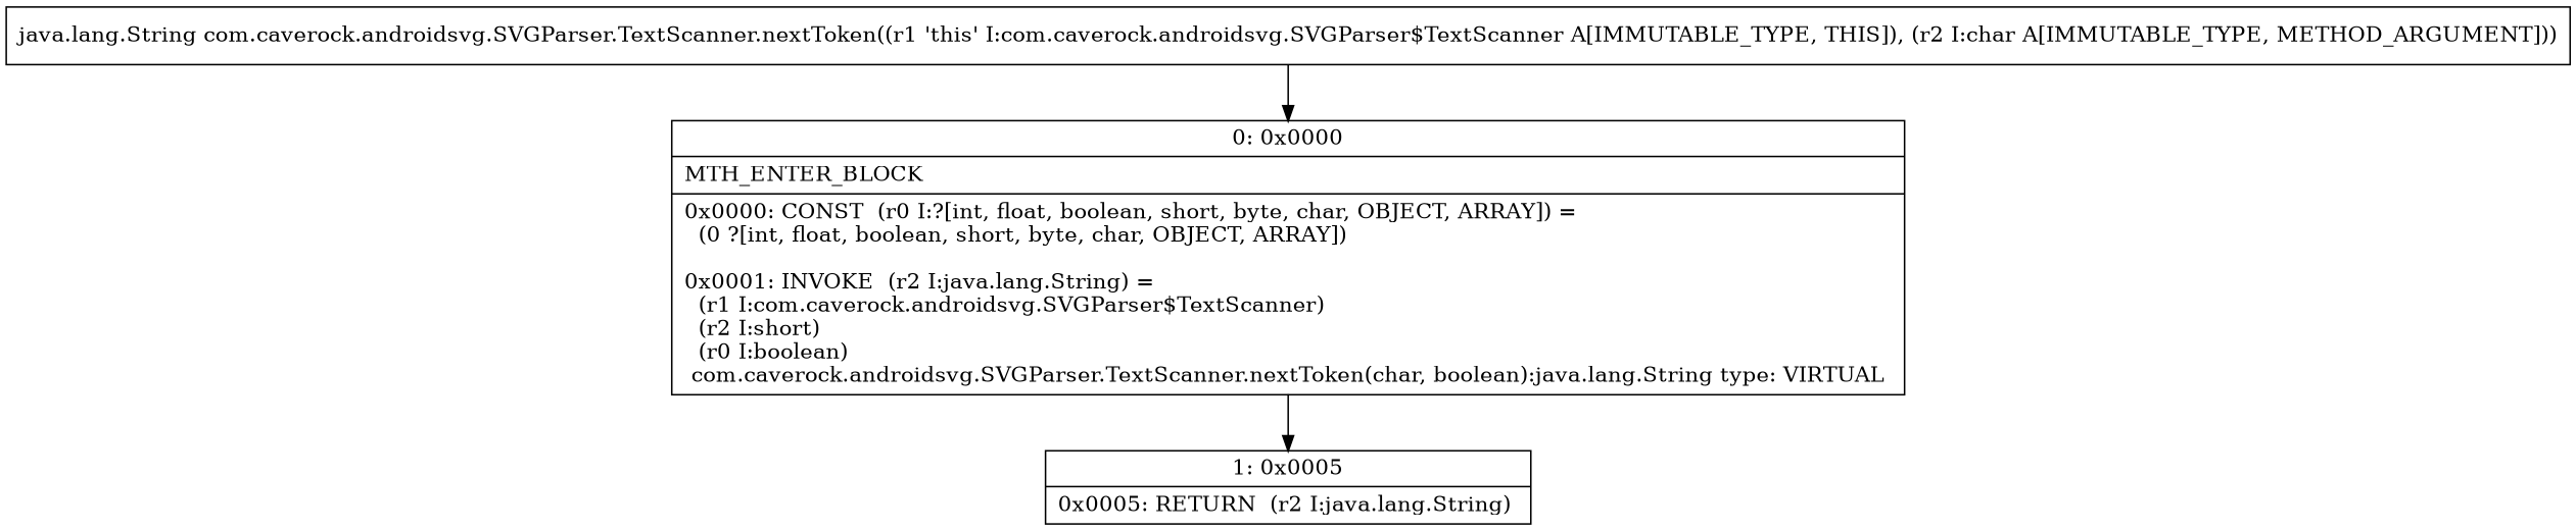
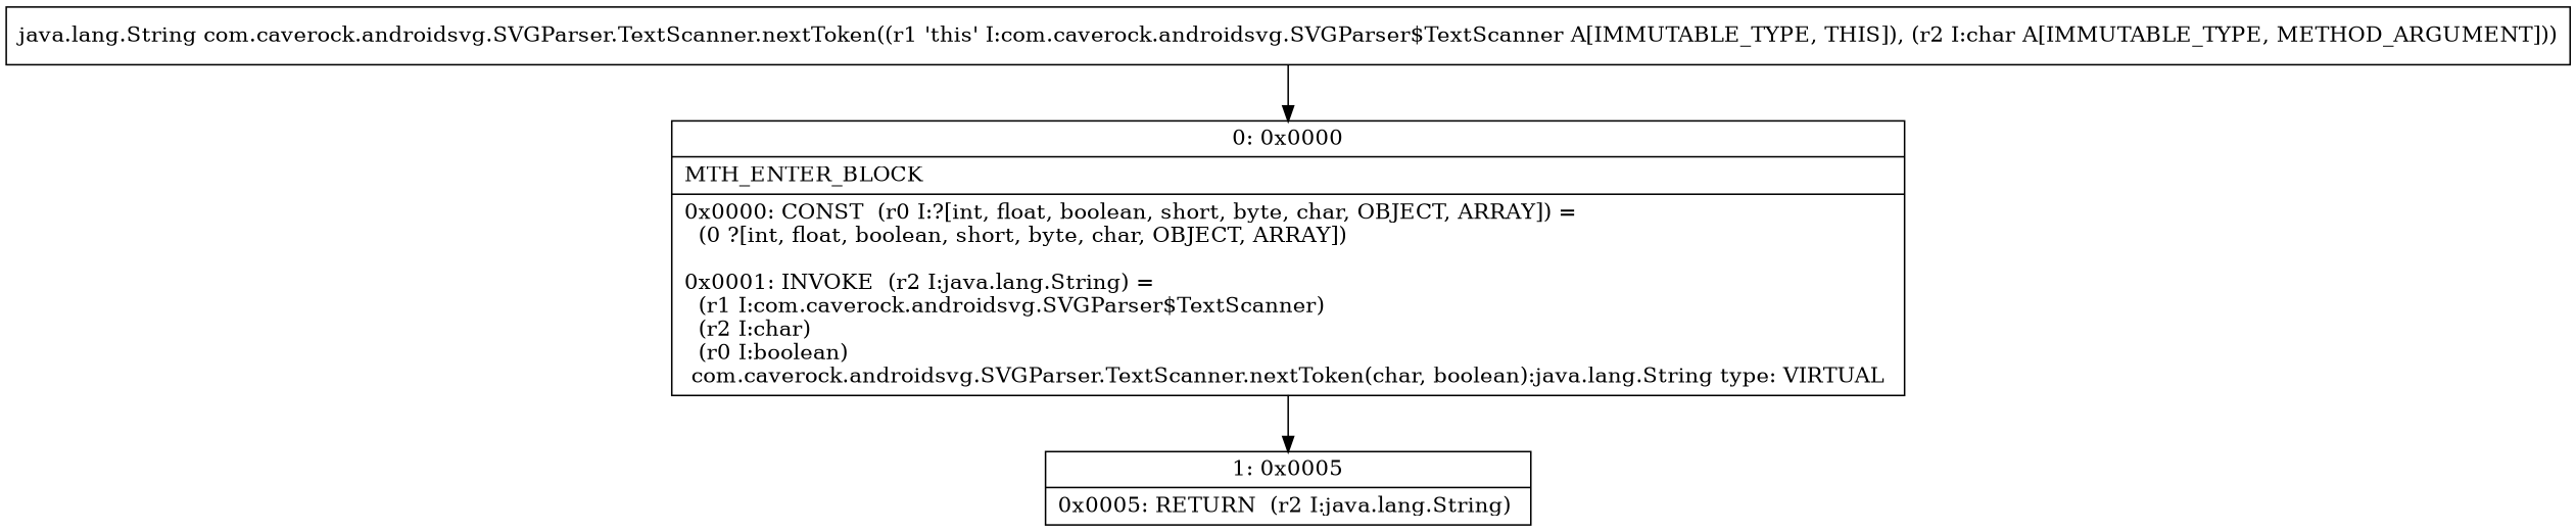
  digraph {
    node [shape=record]
-   n1 [label="{0\:\ 0x0000|MTH_ENTER_BLOCK\l|0x0000: CONST  (r0 I:?[int, float, boolean, short, byte, char, OBJECT, ARRAY]) = \l  (0 ?[int, float, boolean, short, byte, char, OBJECT, ARRAY])\l \l0x0001: INVOKE  (r2 I:java.lang.String) = \l  (r1 I:com.caverock.androidsvg.SVGParser$TextScanner)\l  (r2 I:short)\l  (r0 I:boolean)\l com.caverock.androidsvg.SVGParser.TextScanner.nextToken(char, boolean):java.lang.String type: VIRTUAL \l}"]
+   n1 [label="{0\:\ 0x0000|MTH_ENTER_BLOCK\l|0x0000: CONST  (r0 I:?[int, float, boolean, short, byte, char, OBJECT, ARRAY]) = \l  (0 ?[int, float, boolean, short, byte, char, OBJECT, ARRAY])\l \l0x0001: INVOKE  (r2 I:java.lang.String) = \l  (r1 I:com.caverock.androidsvg.SVGParser$TextScanner)\l  (r2 I:char)\l  (r0 I:boolean)\l com.caverock.androidsvg.SVGParser.TextScanner.nextToken(char, boolean):java.lang.String type: VIRTUAL \l}"]
    n2 [label="{1\:\ 0x0005|0x0005: RETURN  (r2 I:java.lang.String) \l}"]
    n3 [label="{java.lang.String com.caverock.androidsvg.SVGParser.TextScanner.nextToken((r1 'this' I:com.caverock.androidsvg.SVGParser$TextScanner A[IMMUTABLE_TYPE, THIS]), (r2 I:char A[IMMUTABLE_TYPE, METHOD_ARGUMENT])) }"]
    n1 -> n2
    n3 -> n1
  }
